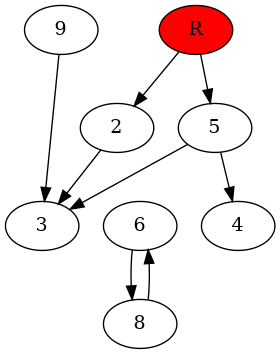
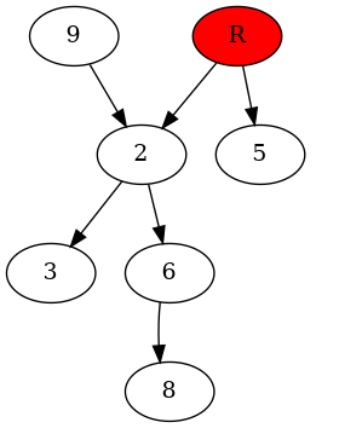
  digraph {
    n1 [label=9]
    2
    3
    5
-   4
    6
    8
    R [fillcolor="#ff0000" style=filled]
-   n1 -> 3
+   n1 -> 2
    2 -> 3
-   5 -> 3
-   5 -> 4
    6 -> 8
-   8 -> 6
+   2 -> 6
    R -> 2
    R -> 5
  }
